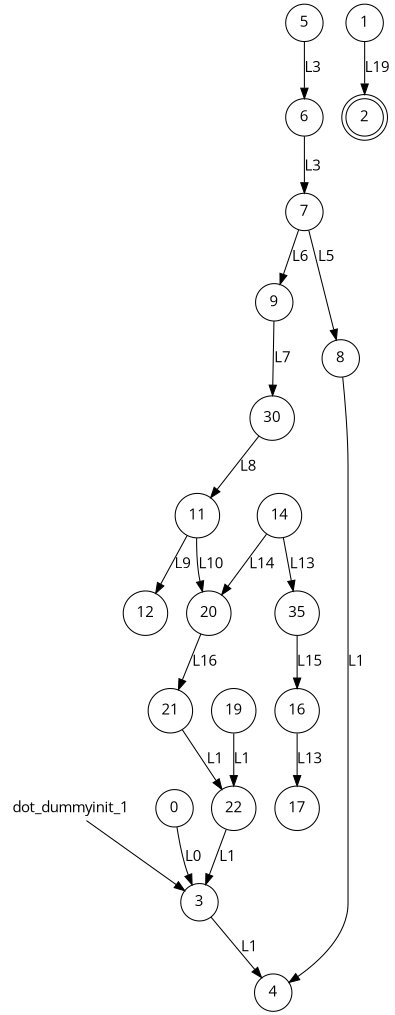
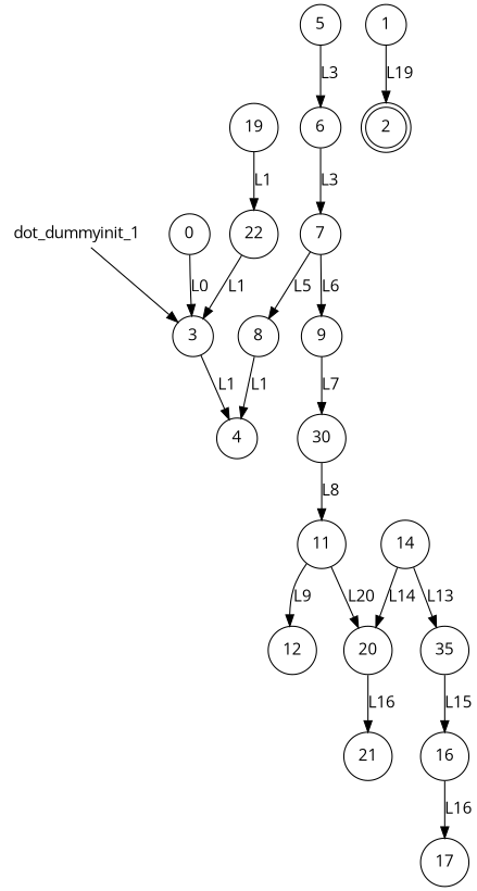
  digraph {
    fontname="Open Sans"
    rankdir=TB
    node [fontname="Open Sans" shape=circle]
    edge [fontname="Open Sans"]
    dot_dummyinit_1 [height=0.0 shape=none width=0.0]
    3
    4
    2 [shape=doublecircle]
    0
    1
    5
    6
    7
    8
    9
    n12 [label=30]
    11
    12
    20
    21
    14
    n18 [label=35]
    16
    17
    19
    22
    dot_dummyinit_1 -> 3
    3 -> 4 [label=L1]
    0 -> 3 [label=L0]
    1 -> 2 [label=L19]
    5 -> 6 [label=L3]
    6 -> 7 [label=L3]
    7 -> 8 [label=L5]
    7 -> 9 [label=L6]
    8 -> 4 [label=L1]
    9 -> n12 [label=L7]
    n12 -> 11 [label=L8]
    11 -> 12 [label=L9]
-   11 -> 20 [label=L10]
+   11 -> 20 [label=L20]
    20 -> 21 [label=L16]
-   21 -> 22 [label=L1]
    14 -> 20 [label=L14]
    14 -> n18 [label=L13]
    n18 -> 16 [label=L15]
-   16 -> 17 [label=L13]
+   16 -> 17 [label=L16]
    19 -> 22 [label=L1]
    22 -> 3 [label=L1]
  }
